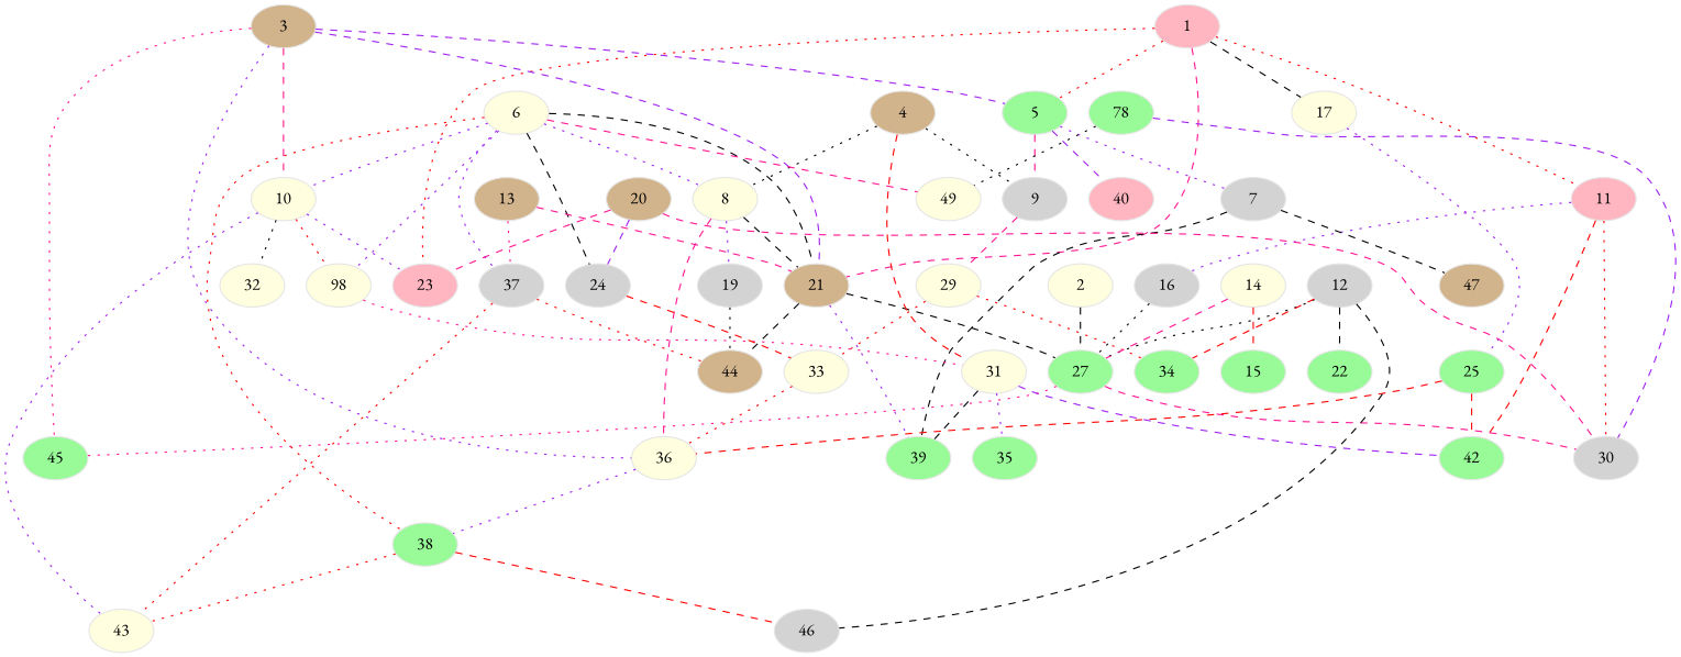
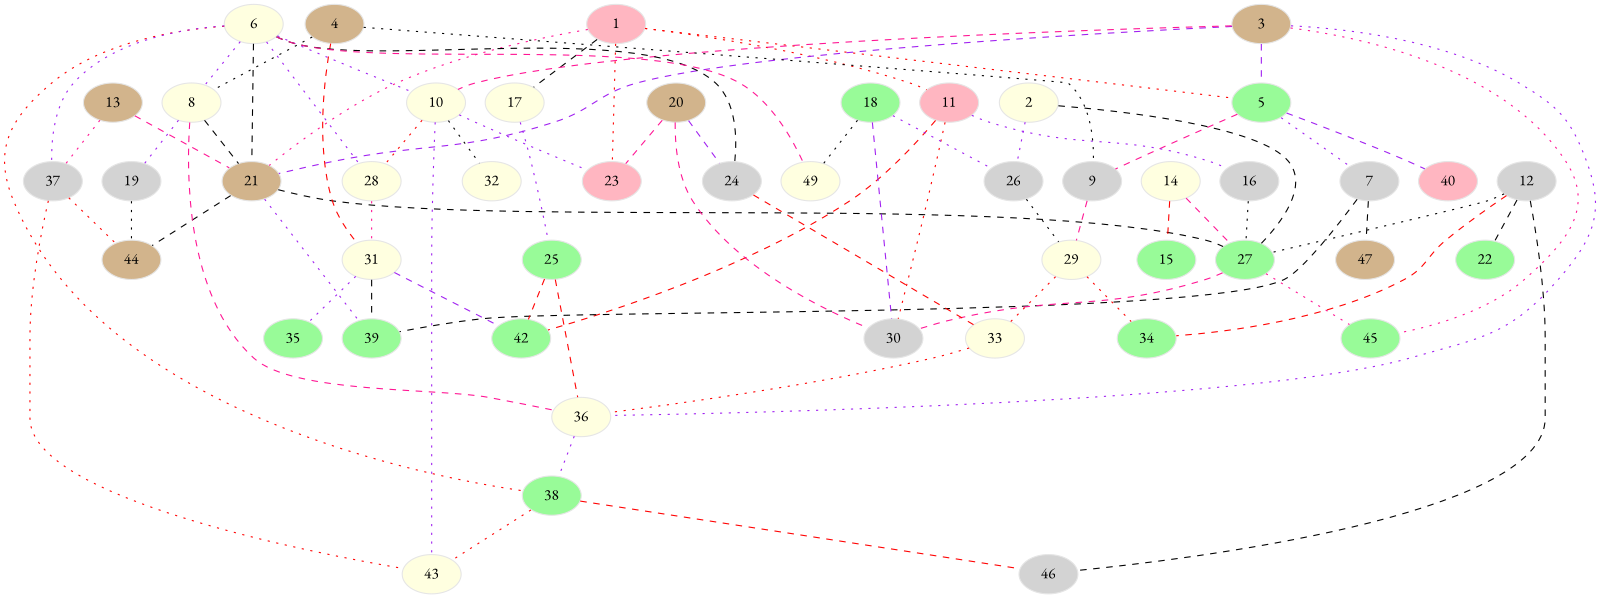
  graph {
    fontname="EB Garamond"
    node [color=gray90 fillcolor=lightyellow fontname="EB Garamond" style=filled]
    edge [color=purple fontname="EB Garamond" style=dotted weight=1.0]
    1 [fillcolor=lightpink]
    5 [fillcolor=palegreen]
    11 [fillcolor=lightpink]
    17
    21 [fillcolor=tan]
    23 [fillcolor=lightpink]
    9 [fillcolor=lightgrey]
    7 [fillcolor=lightgrey]
    40 [fillcolor=lightpink]
    16 [fillcolor=lightgrey]
    30 [fillcolor=lightgrey]
    42 [fillcolor=palegreen]
    25 [fillcolor=palegreen]
    27 [fillcolor=palegreen]
    39 [fillcolor=palegreen]
    44 [fillcolor=tan]
+   26 [fillcolor=lightgrey]
    2
    29
    45 [fillcolor=palegreen]
    3 [fillcolor=tan]
    10
    36
-   28 [label=98]
+   28
    32
    43
    38 [fillcolor=palegreen]
    4 [fillcolor=tan]
    8
    31
    19 [fillcolor=lightgrey]
    35 [fillcolor=palegreen]
    47 [fillcolor=tan]
    6
    24 [fillcolor=lightgrey]
    37 [fillcolor=lightgrey]
    n37 [label=49]
    33
    46 [fillcolor=lightgrey]
    34 [fillcolor=palegreen]
    12 [fillcolor=lightgrey]
    22 [fillcolor=palegreen]
    13 [fillcolor=tan]
    14
    15 [fillcolor=palegreen]
-   18 [fillcolor=palegreen label=78]
+   18 [fillcolor=palegreen]
    20 [fillcolor=tan]
    1 -- 5 [color=red]
    1 -- 11 [color=red]
    1 -- 17 [color=black style=dashed]
-   1 -- 21 [color=deeppink style=dashed]
+   1 -- 21 [color=deeppink]
    1 -- 23 [color=red]
    5 -- 9 [color=deeppink style=dashed]
    5 -- 7
    5 -- 40 [style=dashed]
    11 -- 16
    11 -- 30 [color=red]
    11 -- 42 [color=red style=dashed]
    17 -- 25
    21 -- 27 [color=black style=dashed]
    21 -- 39
    21 -- 44 [color=black style=dashed]
    9 -- 29 [color=deeppink style=dashed]
    7 -- 39 [color=black style=dashed]
    7 -- 47 [color=black style=dashed]
    16 -- 27 [color=black]
    25 -- 42 [color=red style=dashed]
    25 -- 36 [color=red style=dashed]
    27 -- 30 [color=deeppink style=dashed]
    27 -- 45 [color=deeppink]
+   26 -- 29 [color=black]
    2 -- 27 [color=black style=dashed]
+   2 -- 26
    29 -- 33 [color=red]
    29 -- 34 [color=red]
    3 -- 5 [style=dashed]
    3 -- 21 [style=dashed]
    3 -- 45 [color=deeppink]
    3 -- 10 [color=deeppink style=dashed]
    3 -- 36
    10 -- 23
    10 -- 28 [color=red]
    10 -- 32 [color=black]
    10 -- 43
    36 -- 38
    28 -- 31 [color=deeppink]
    38 -- 43 [color=red]
    38 -- 46 [color=red style=dashed]
    4 -- 9 [color=black]
    4 -- 8 [color=black]
    4 -- 31 [color=red style=dashed]
    8 -- 21 [color=black style=dashed]
    8 -- 36 [color=deeppink style=dashed]
    8 -- 19
    31 -- 42 [style=dashed]
    31 -- 39 [color=black style=dashed]
    31 -- 35
    19 -- 44 [color=black]
    6 -- 21 [color=black style=dashed]
    6 -- 10
    6 -- 28
    6 -- 38 [color=red]
    6 -- 8
    6 -- 24 [color=black style=dashed]
    6 -- 37
    6 -- n37 [color=deeppink style=dashed]
    24 -- 33 [color=red style=dashed]
    37 -- 44 [color=red]
    37 -- 43 [color=red]
    33 -- 36 [color=red]
    12 -- 27 [color=black]
    12 -- 46 [color=black style=dashed]
    12 -- 34 [color=red style=dashed]
    12 -- 22 [color=black style=dashed]
    13 -- 21 [color=deeppink style=dashed]
    13 -- 37 [color=deeppink]
    14 -- 27 [color=deeppink style=dashed]
    14 -- 15 [color=red style=dashed]
    18 -- 30 [style=dashed]
+   18 -- 26
    18 -- n37 [color=black]
    20 -- 23 [color=deeppink style=dashed]
    20 -- 30 [color=deeppink style=dashed]
    20 -- 24 [style=dashed]
  }
